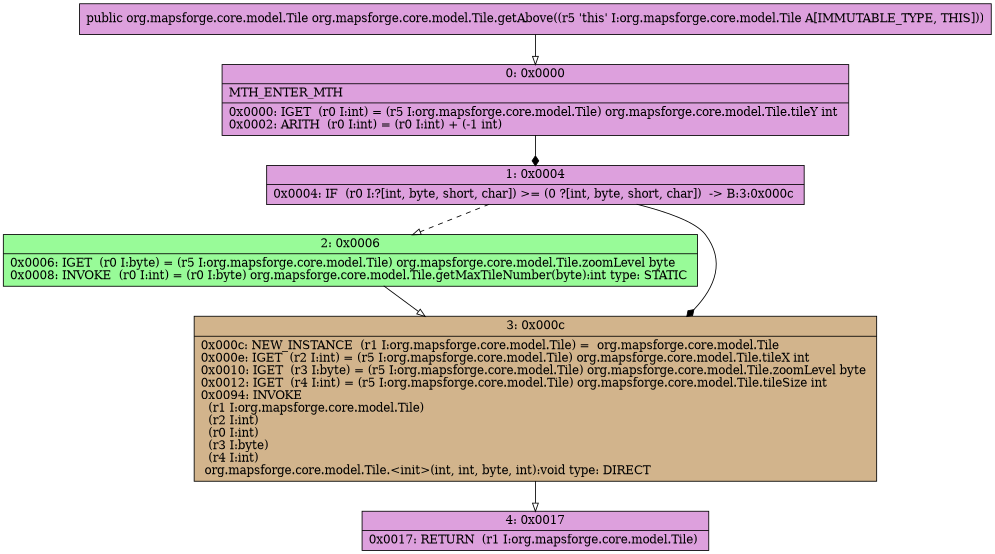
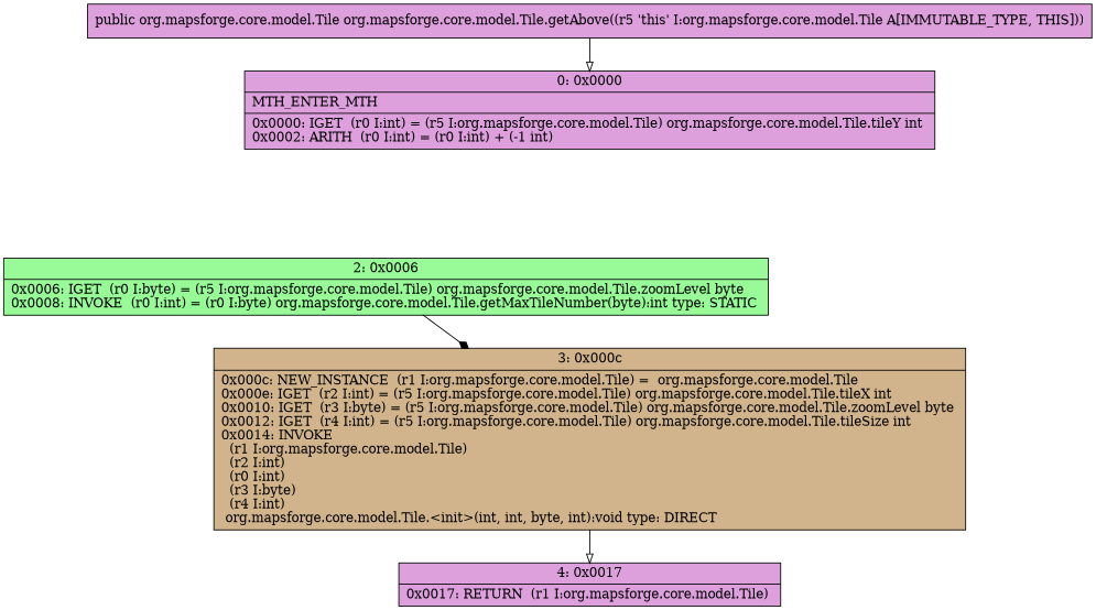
  digraph {
    node [fillcolor=plum shape=record style=filled]
    edge [arrowhead=onormal]
    n1 [label="{0\:\ 0x0000|MTH_ENTER_MTH\l|0x0000: IGET  (r0 I:int) = (r5 I:org.mapsforge.core.model.Tile) org.mapsforge.core.model.Tile.tileY int \l0x0002: ARITH  (r0 I:int) = (r0 I:int) + (\-1 int) \l}"]
-   n2 [label="{1\:\ 0x0004|0x0004: IF  (r0 I:?[int, byte, short, char]) \>= (0 ?[int, byte, short, char])  \-\> B:3:0x000c \l}"]
    n3 [fillcolor=palegreen label="{2\:\ 0x0006|0x0006: IGET  (r0 I:byte) = (r5 I:org.mapsforge.core.model.Tile) org.mapsforge.core.model.Tile.zoomLevel byte \l0x0008: INVOKE  (r0 I:int) = (r0 I:byte) org.mapsforge.core.model.Tile.getMaxTileNumber(byte):int type: STATIC \l}"]
-   n4 [fillcolor=tan label="{3\:\ 0x000c|0x000c: NEW_INSTANCE  (r1 I:org.mapsforge.core.model.Tile) =  org.mapsforge.core.model.Tile \l0x000e: IGET  (r2 I:int) = (r5 I:org.mapsforge.core.model.Tile) org.mapsforge.core.model.Tile.tileX int \l0x0010: IGET  (r3 I:byte) = (r5 I:org.mapsforge.core.model.Tile) org.mapsforge.core.model.Tile.zoomLevel byte \l0x0012: IGET  (r4 I:int) = (r5 I:org.mapsforge.core.model.Tile) org.mapsforge.core.model.Tile.tileSize int \l0x0094: INVOKE  \l  (r1 I:org.mapsforge.core.model.Tile)\l  (r2 I:int)\l  (r0 I:int)\l  (r3 I:byte)\l  (r4 I:int)\l org.mapsforge.core.model.Tile.\<init\>(int, int, byte, int):void type: DIRECT \l}"]
+   n4 [fillcolor=tan label="{3\:\ 0x000c|0x000c: NEW_INSTANCE  (r1 I:org.mapsforge.core.model.Tile) =  org.mapsforge.core.model.Tile \l0x000e: IGET  (r2 I:int) = (r5 I:org.mapsforge.core.model.Tile) org.mapsforge.core.model.Tile.tileX int \l0x0010: IGET  (r3 I:byte) = (r5 I:org.mapsforge.core.model.Tile) org.mapsforge.core.model.Tile.zoomLevel byte \l0x0012: IGET  (r4 I:int) = (r5 I:org.mapsforge.core.model.Tile) org.mapsforge.core.model.Tile.tileSize int \l0x0014: INVOKE  \l  (r1 I:org.mapsforge.core.model.Tile)\l  (r2 I:int)\l  (r0 I:int)\l  (r3 I:byte)\l  (r4 I:int)\l org.mapsforge.core.model.Tile.\<init\>(int, int, byte, int):void type: DIRECT \l}"]
    n5 [label="{4\:\ 0x0017|0x0017: RETURN  (r1 I:org.mapsforge.core.model.Tile) \l}"]
    n6 [label="{public org.mapsforge.core.model.Tile org.mapsforge.core.model.Tile.getAbove((r5 'this' I:org.mapsforge.core.model.Tile A[IMMUTABLE_TYPE, THIS])) }"]
-   n1 -> n2 [arrowhead=diamond]
-   n2 -> n3 [style=dashed]
-   n2 -> n4 [arrowhead=diamond]
-   n3 -> n4
+   n3 -> n4 [arrowhead=diamond]
    n4 -> n5
    n6 -> n1
  }
